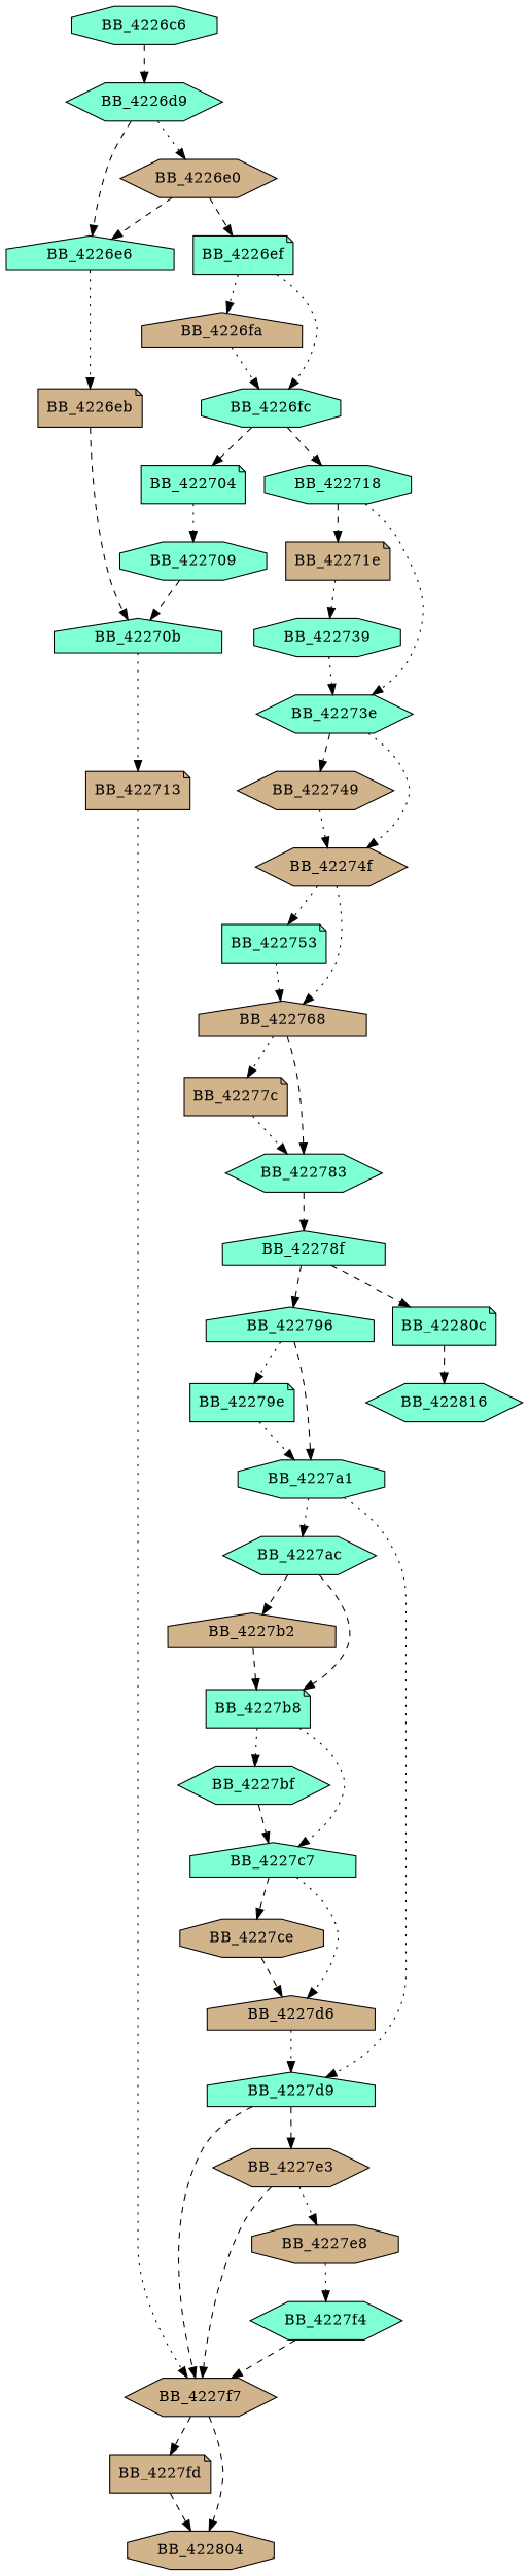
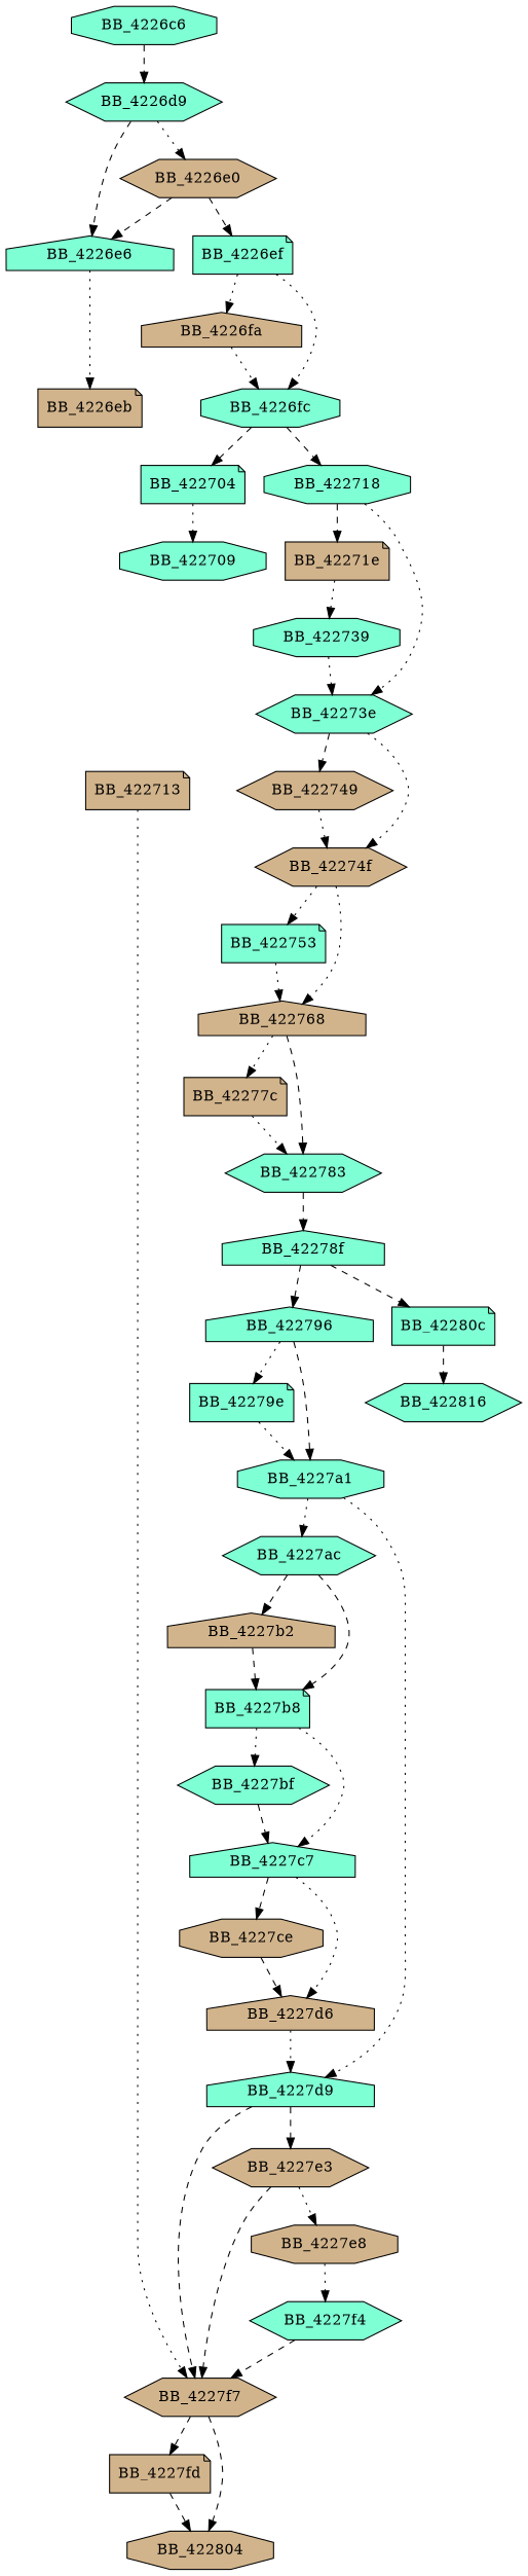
  digraph {
    node [fillcolor=aquamarine shape=hexagon style=filled]
    edge [style=dashed]
    BB_4226c6 [shape=octagon]
    BB_4226d9
    BB_4226e0 [fillcolor=tan]
    BB_4226e6 [shape=house]
    BB_4226ef [shape=note]
    BB_4226eb [fillcolor=tan shape=note]
    BB_4226fa [fillcolor=tan shape=house]
    BB_4226fc [shape=octagon]
-   BB_42270b [shape=house]
    BB_422704 [shape=note]
    BB_422718 [shape=octagon]
    BB_422713 [fillcolor=tan shape=note]
    BB_4227f7 [fillcolor=tan]
    BB_422709 [shape=octagon]
    BB_42271e [fillcolor=tan shape=note]
    BB_42273e
    BB_422739 [shape=octagon]
    BB_422749 [fillcolor=tan]
    BB_42274f [fillcolor=tan]
    BB_4227fd [fillcolor=tan shape=note]
    BB_422804 [fillcolor=tan shape=octagon]
    BB_422753 [shape=note]
    BB_422768 [fillcolor=tan shape=house]
    BB_42277c [fillcolor=tan shape=note]
    BB_422783
    BB_42278f [shape=house]
    BB_422796 [shape=house]
    BB_42280c [shape=note]
    BB_42279e [shape=note]
    BB_4227a1 [shape=octagon]
    BB_422816
    BB_4227ac
    BB_4227d9 [shape=house]
    BB_4227b2 [fillcolor=tan shape=house]
    BB_4227b8 [shape=note]
    BB_4227e3 [fillcolor=tan]
    BB_4227bf
    BB_4227c7 [shape=house]
    BB_4227e8 [fillcolor=tan shape=octagon]
    BB_4227ce [fillcolor=tan shape=octagon]
    BB_4227d6 [fillcolor=tan shape=house]
    BB_4227f4
    BB_4226c6 -> BB_4226d9
    BB_4226d9 -> BB_4226e0 [style=dotted]
    BB_4226d9 -> BB_4226e6
    BB_4226e0 -> BB_4226e6
    BB_4226e0 -> BB_4226ef
    BB_4226e6 -> BB_4226eb [style=dotted]
    BB_4226ef -> BB_4226fa [style=dotted]
    BB_4226ef -> BB_4226fc [style=dotted]
-   BB_4226eb -> BB_42270b
    BB_4226fa -> BB_4226fc [style=dotted]
    BB_4226fc -> BB_422704
    BB_4226fc -> BB_422718
-   BB_42270b -> BB_422713 [style=dotted]
    BB_422704 -> BB_422709 [style=dotted]
    BB_422718 -> BB_42271e
    BB_422718 -> BB_42273e [style=dotted]
    BB_422713 -> BB_4227f7 [style=dotted]
    BB_4227f7 -> BB_4227fd
    BB_4227f7 -> BB_422804
-   BB_422709 -> BB_42270b
    BB_42271e -> BB_422739 [style=dotted]
    BB_42273e -> BB_422749
    BB_42273e -> BB_42274f [style=dotted]
    BB_422739 -> BB_42273e [style=dotted]
    BB_422749 -> BB_42274f [style=dotted]
    BB_42274f -> BB_422753 [style=dotted]
    BB_42274f -> BB_422768 [style=dotted]
    BB_4227fd -> BB_422804
    BB_422753 -> BB_422768 [style=dotted]
    BB_422768 -> BB_42277c [style=dotted]
    BB_422768 -> BB_422783
    BB_42277c -> BB_422783 [style=dotted]
    BB_422783 -> BB_42278f
    BB_42278f -> BB_422796
    BB_42278f -> BB_42280c
    BB_422796 -> BB_42279e [style=dotted]
    BB_422796 -> BB_4227a1
    BB_42280c -> BB_422816
    BB_42279e -> BB_4227a1 [style=dotted]
    BB_4227a1 -> BB_4227ac [style=dotted]
    BB_4227a1 -> BB_4227d9 [style=dotted]
    BB_4227ac -> BB_4227b2
    BB_4227ac -> BB_4227b8
    BB_4227d9 -> BB_4227f7
    BB_4227d9 -> BB_4227e3
    BB_4227b2 -> BB_4227b8
    BB_4227b8 -> BB_4227bf [style=dotted]
    BB_4227b8 -> BB_4227c7 [style=dotted]
    BB_4227e3 -> BB_4227f7
    BB_4227e3 -> BB_4227e8 [style=dotted]
    BB_4227bf -> BB_4227c7
    BB_4227c7 -> BB_4227ce
    BB_4227c7 -> BB_4227d6 [style=dotted]
    BB_4227e8 -> BB_4227f4 [style=dotted]
    BB_4227ce -> BB_4227d6
    BB_4227d6 -> BB_4227d9 [style=dotted]
    BB_4227f4 -> BB_4227f7
  }
